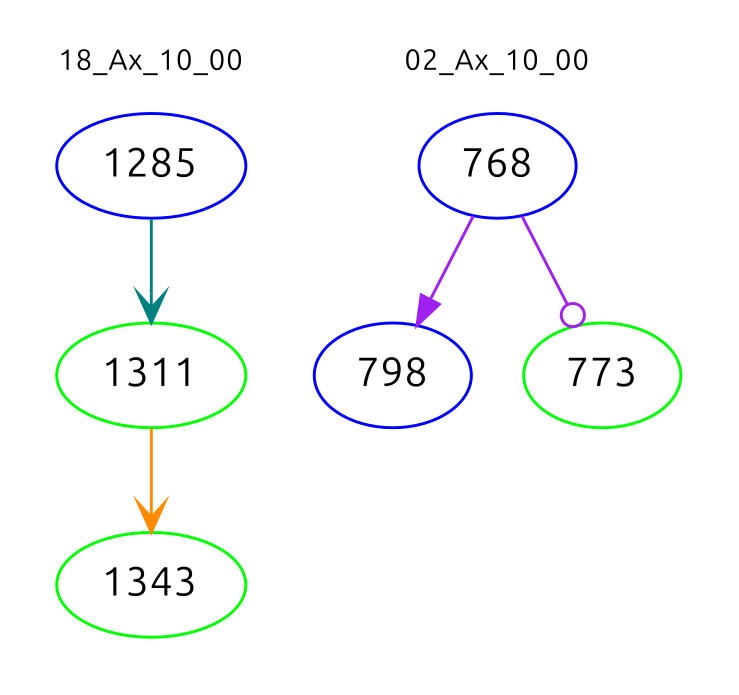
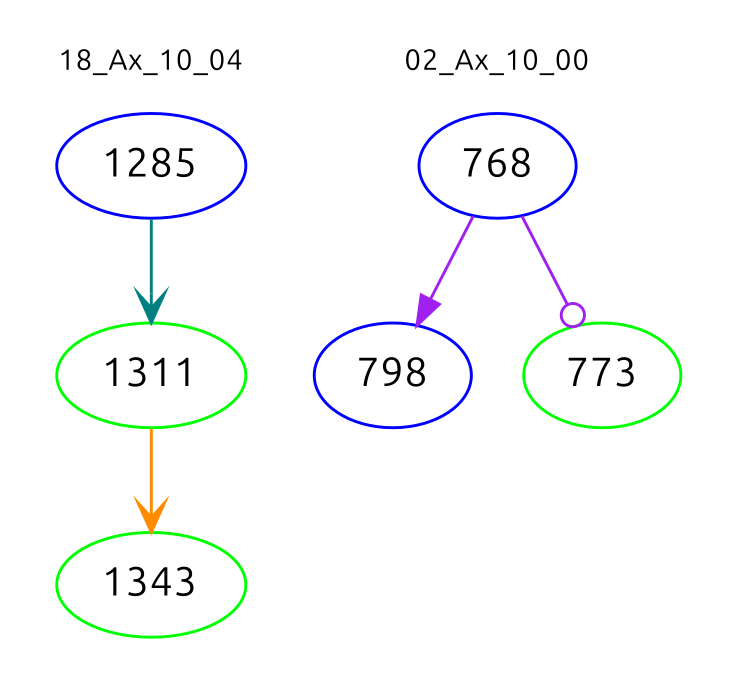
  digraph {
    fontname=Ubuntu
    node [color=blue fontname=Ubuntu]
    edge [arrowhead=vee color=purple fontname=Ubuntu]
    n1 [label=1285]
    n2 [color=green label=1311]
    n3 [color=green label=1343]
    n4 [label=768]
    n5 [label=798]
    n6 [color=green label=773]
    subgraph cluster_1 {
      color=white
      fontsize=10
-     label="18_Ax_10_00"
+     label="18_Ax_10_04"
      n1
      n2
      n3
    }
    subgraph cluster_2 {
      color=white
      fontsize=10
      label="02_Ax_10_00"
      n4
      n5
      n6
    }
    n1 -> n2 [color=teal]
    n2 -> n3 [color=darkorange]
    n4 -> n5 [arrowhead=normal]
    n4 -> n6 [arrowhead=odot]
  }
